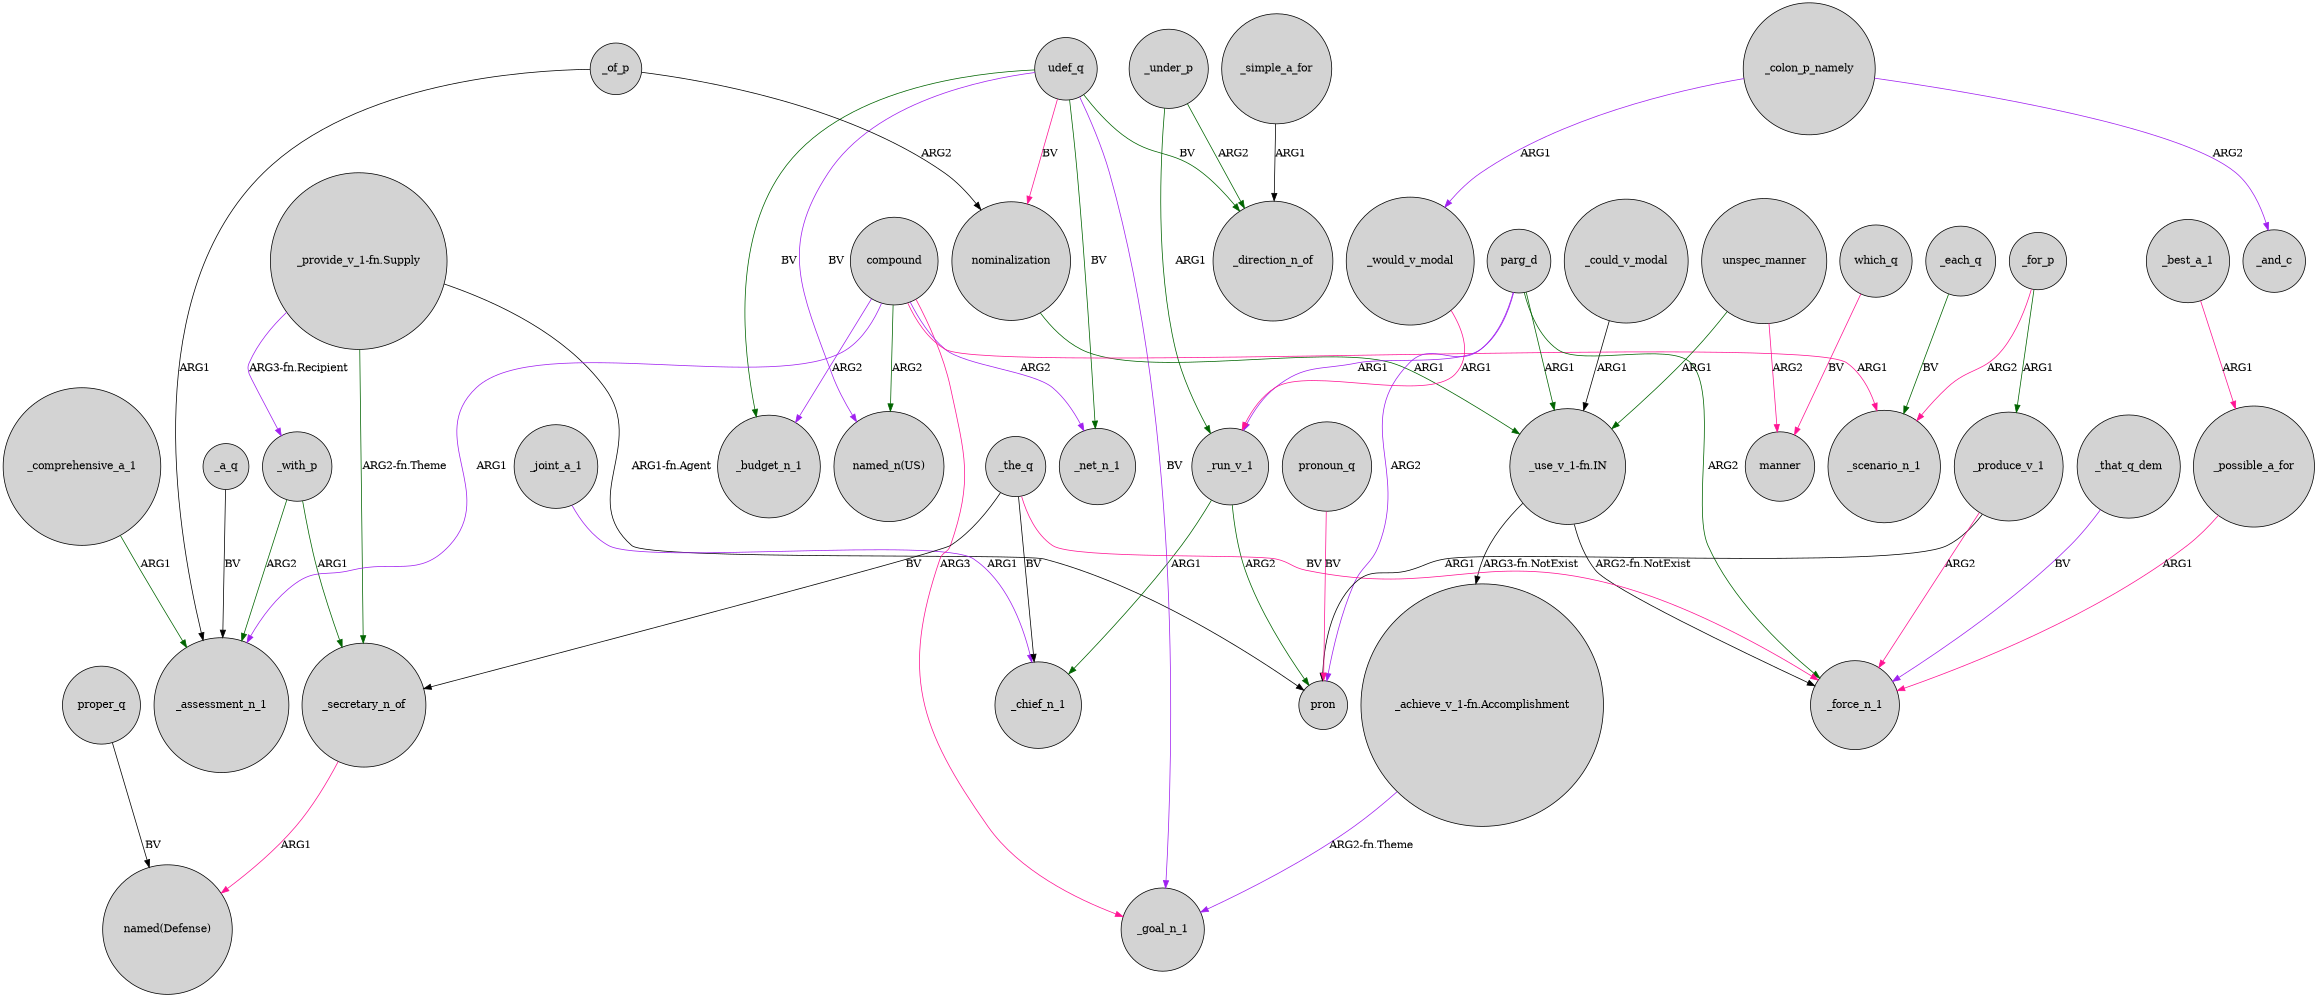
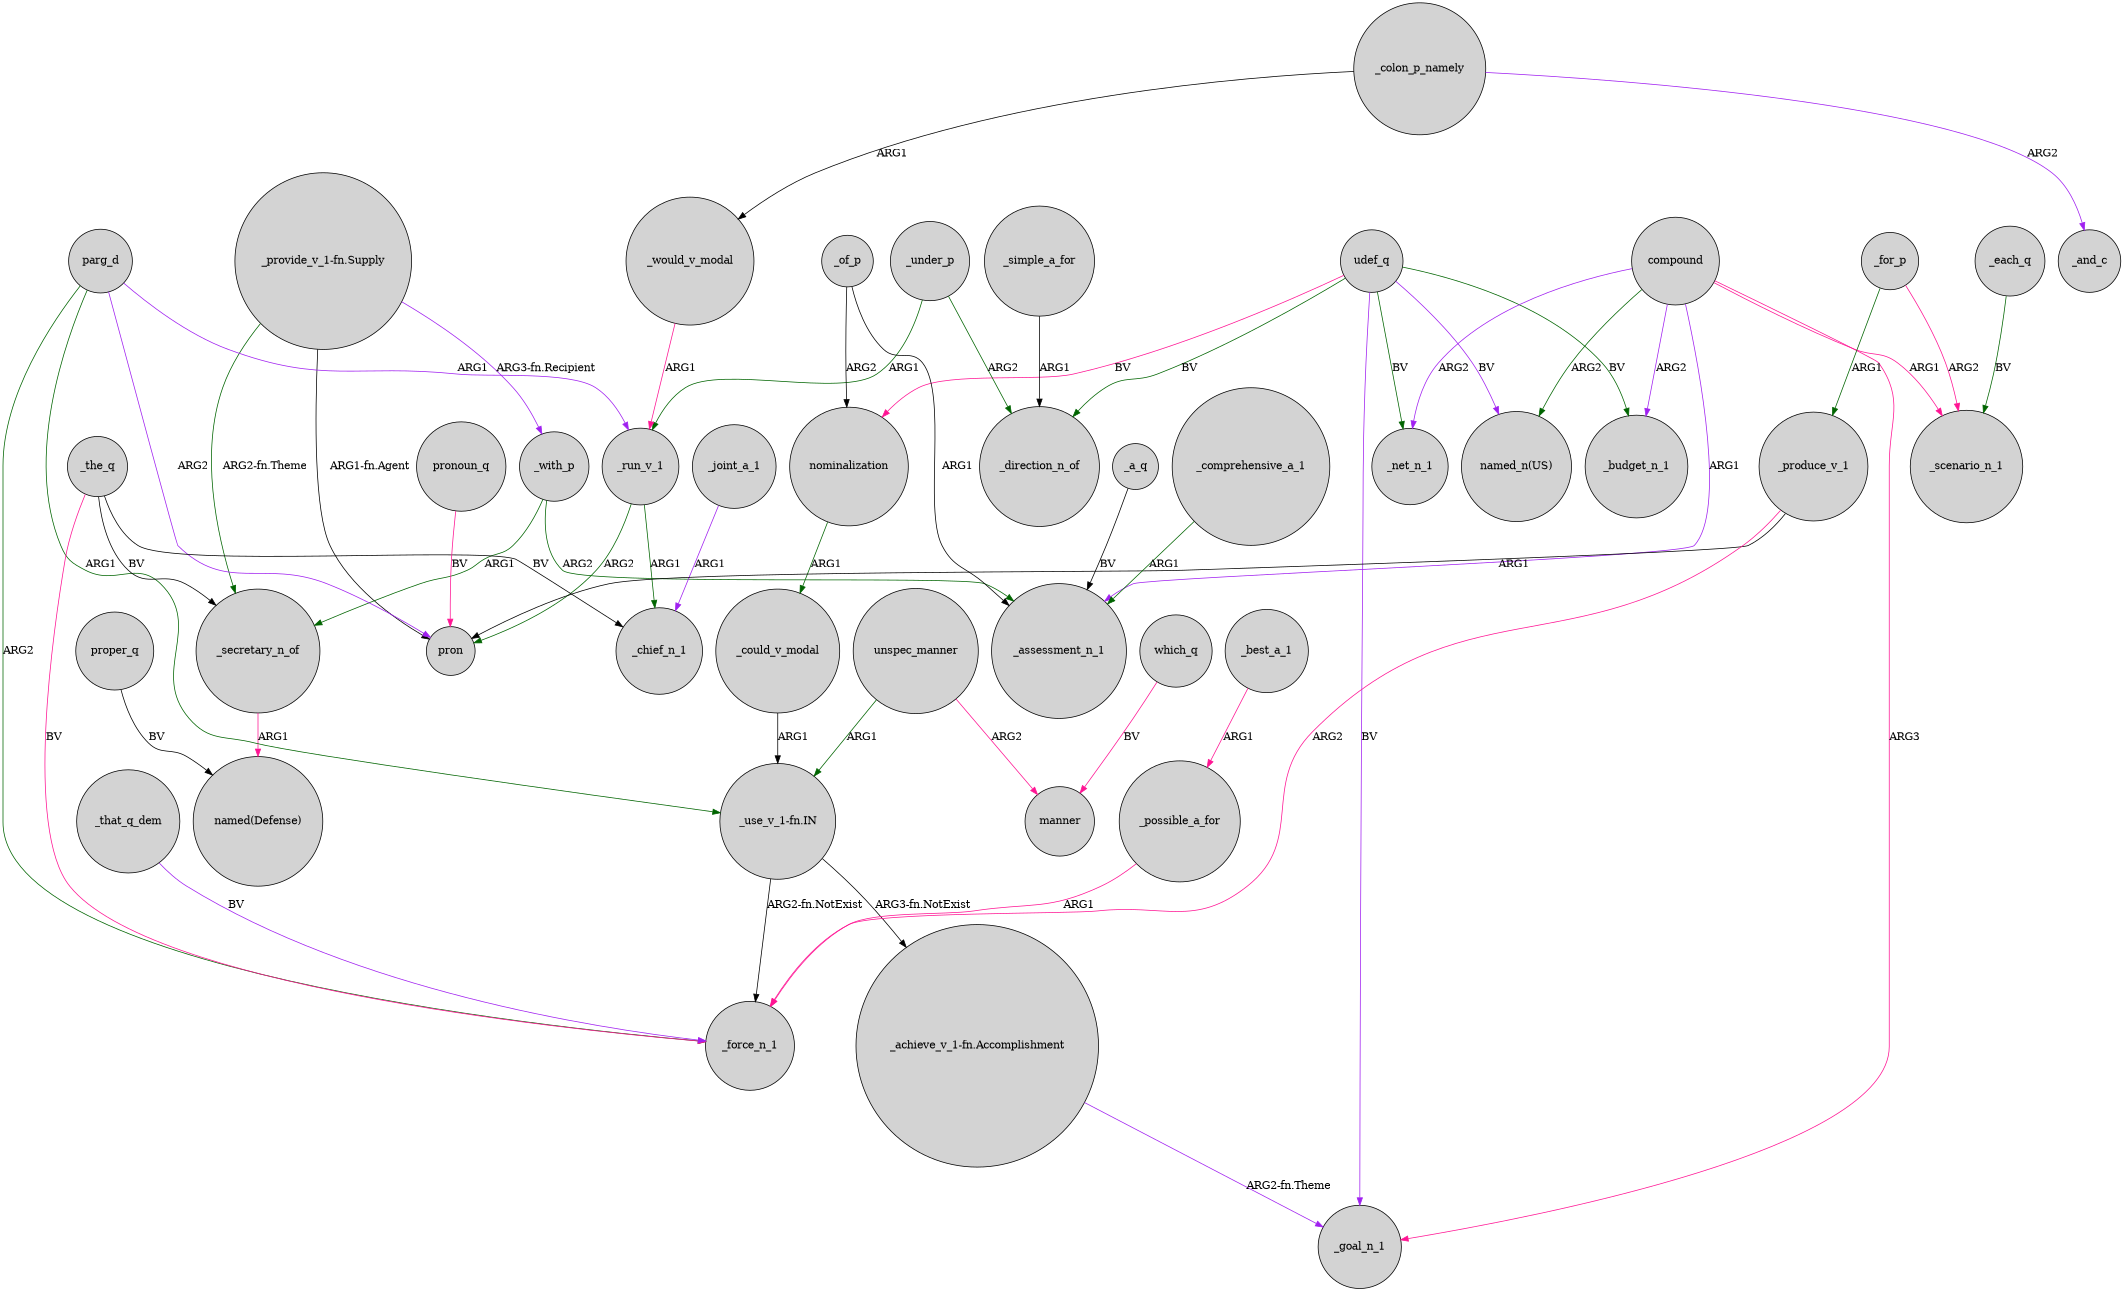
  digraph {
    node [shape=circle style=filled]
    edge [color=darkgreen]
    "_provide_v_1-fn.Supply"
    pron
    _secretary_n_of
    _with_p
    "named(Defense)"
    _assessment_n_1
    _run_v_1
    _chief_n_1
    udef_q
    "named_n(US)"
    _direction_n_of
    _budget_n_1
    _goal_n_1
    _net_n_1
    nominalization
    _could_v_modal
    _a_q
    _joint_a_1
    "_use_v_1-fn.IN"
    _force_n_1
    "_achieve_v_1-fn.Accomplishment"
    _possible_a_for
    compound
    _scenario_n_1
    parg_d
    _each_q
    _under_p
    which_q
    manner
    _would_v_modal
    _the_q
    _colon_p_namely
    _and_c
    _produce_v_1
    pronoun_q
    _of_p
    _for_p
    _best_a_1
    proper_q
    _comprehensive_a_1
    _simple_a_for
    unspec_manner
    _that_q_dem
    "_provide_v_1-fn.Supply" -> pron [color=black label="ARG1-fn.Agent"]
    "_provide_v_1-fn.Supply" -> _secretary_n_of [label="ARG2-fn.Theme"]
    "_provide_v_1-fn.Supply" -> _with_p [color=purple label="ARG3-fn.Recipient"]
    _secretary_n_of -> "named(Defense)" [color=deeppink label=ARG1]
    _with_p -> _secretary_n_of [label=ARG1]
    _with_p -> _assessment_n_1 [label=ARG2]
    _run_v_1 -> pron [label=ARG2]
    _run_v_1 -> _chief_n_1 [label=ARG1]
    udef_q -> "named_n(US)" [color=purple label=BV]
    udef_q -> _direction_n_of [label=BV]
    udef_q -> _budget_n_1 [label=BV]
    udef_q -> _goal_n_1 [color=purple label=BV]
    udef_q -> _net_n_1 [label=BV]
    udef_q -> nominalization [color=deeppink label=BV]
-   nominalization -> "_use_v_1-fn.IN" [label=ARG1]
+   nominalization -> _could_v_modal [label=ARG1]
    _could_v_modal -> "_use_v_1-fn.IN" [color=black label=ARG1]
    _a_q -> _assessment_n_1 [color=black label=BV]
    _joint_a_1 -> _chief_n_1 [color=purple label=ARG1]
    "_use_v_1-fn.IN" -> _force_n_1 [color=black label="ARG2-fn.NotExist"]
    "_use_v_1-fn.IN" -> "_achieve_v_1-fn.Accomplishment" [color=black label="ARG3-fn.NotExist"]
    "_achieve_v_1-fn.Accomplishment" -> _goal_n_1 [color=purple label="ARG2-fn.Theme"]
    _possible_a_for -> _force_n_1 [color=deeppink label=ARG1]
    compound -> _assessment_n_1 [color=purple label=ARG1]
    compound -> "named_n(US)" [label=ARG2]
    compound -> _budget_n_1 [color=purple label=ARG2]
    compound -> _goal_n_1 [color=deeppink label=ARG3]
    compound -> _net_n_1 [color=purple label=ARG2]
    compound -> _scenario_n_1 [color=deeppink label=ARG1]
    parg_d -> pron [color=purple label=ARG2]
    parg_d -> _run_v_1 [color=purple label=ARG1]
    parg_d -> "_use_v_1-fn.IN" [label=ARG1]
    parg_d -> _force_n_1 [label=ARG2]
    _each_q -> _scenario_n_1 [label=BV]
    _under_p -> _run_v_1 [label=ARG1]
    _under_p -> _direction_n_of [label=ARG2]
    which_q -> manner [color=deeppink label=BV]
    _would_v_modal -> _run_v_1 [color=deeppink label=ARG1]
    _the_q -> _secretary_n_of [color=black label=BV]
    _the_q -> _chief_n_1 [color=black label=BV]
    _the_q -> _force_n_1 [color=deeppink label=BV]
-   _colon_p_namely -> _would_v_modal [color=purple label=ARG1]
+   _colon_p_namely -> _would_v_modal [color=black label=ARG1]
    _colon_p_namely -> _and_c [color=purple label=ARG2]
    _produce_v_1 -> pron [color=black label=ARG1]
    _produce_v_1 -> _force_n_1 [color=deeppink label=ARG2]
    pronoun_q -> pron [color=deeppink label=BV]
    _of_p -> _assessment_n_1 [color=black label=ARG1]
    _of_p -> nominalization [color=black label=ARG2]
    _for_p -> _scenario_n_1 [color=deeppink label=ARG2]
    _for_p -> _produce_v_1 [label=ARG1]
    _best_a_1 -> _possible_a_for [color=deeppink label=ARG1]
    proper_q -> "named(Defense)" [color=black label=BV]
    _comprehensive_a_1 -> _assessment_n_1 [label=ARG1]
    _simple_a_for -> _direction_n_of [color=black label=ARG1]
    unspec_manner -> "_use_v_1-fn.IN" [label=ARG1]
    unspec_manner -> manner [color=deeppink label=ARG2]
    _that_q_dem -> _force_n_1 [color=purple label=BV]
  }
